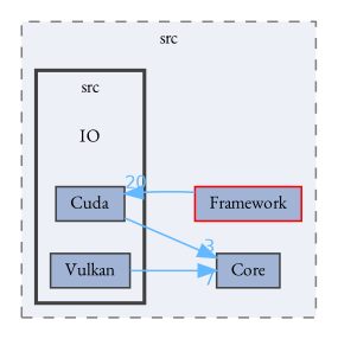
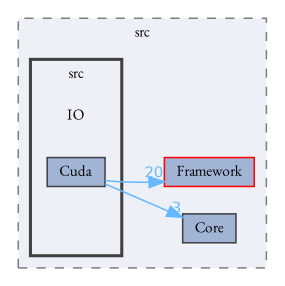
  digraph {
    compound=true
    fontname="EB Garamond"
    rankdir=LR
    node [fontname="EB Garamond" fontsize=10 shape=box color=grey25 fillcolor="#a2b4d6" style=filled]
    edge [color=steelblue1 fontcolor=steelblue1 fontname="EB Garamond" fontsize=10 labeldistance=1.5 labelfontname=Helvetica labelfontsize=10]
    n1 [height=0.2 label=IO shape=plaintext width=0.4 color="" fillcolor="" style=""]
    n2 [height=0.2 label=Cuda width=0.4]
-   n3 [height=0.2 label=Vulkan width=0.4]
    n4 [height=0.2 label=Core width=0.4]
    n5 [color=red height=0.2 label=Framework width=0.4]
    subgraph cluster_1 {
      bgcolor="#edf0f7"
      fontsize=10
      label=src
      pencolor=grey50
      style="filled,dashed"
      n4
      n5
      subgraph cluster_2 {
        bgcolor="#edf0f7"
        fontsize=10
        label=src
        pencolor=grey25
        style="filled,bold"
        n1
        n2
-       n3
      }
    }
    n2 -> n4 [headlabel=3]
-   n5 -> n2 [headlabel=20]
-   n3 -> n4 [headlabel=7]
+   n2 -> n5 [headlabel=20]
  }
